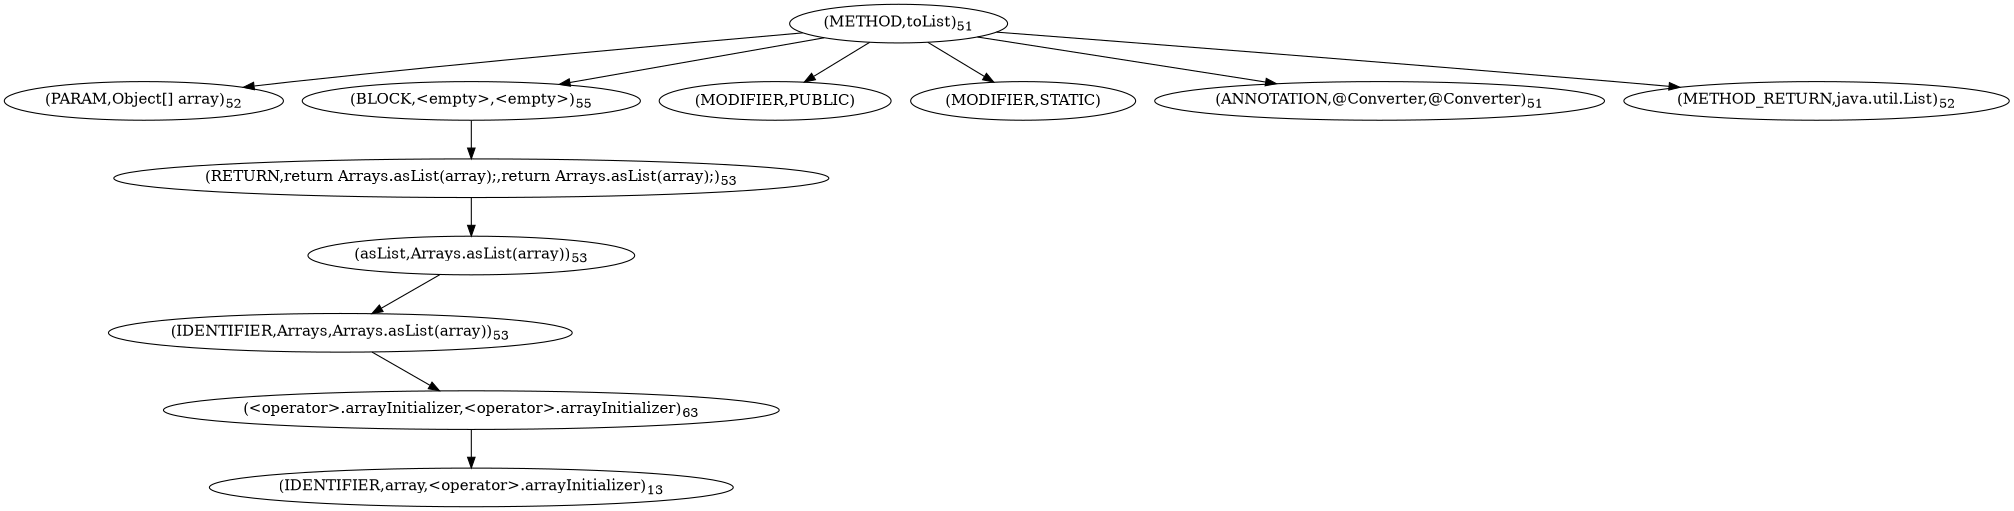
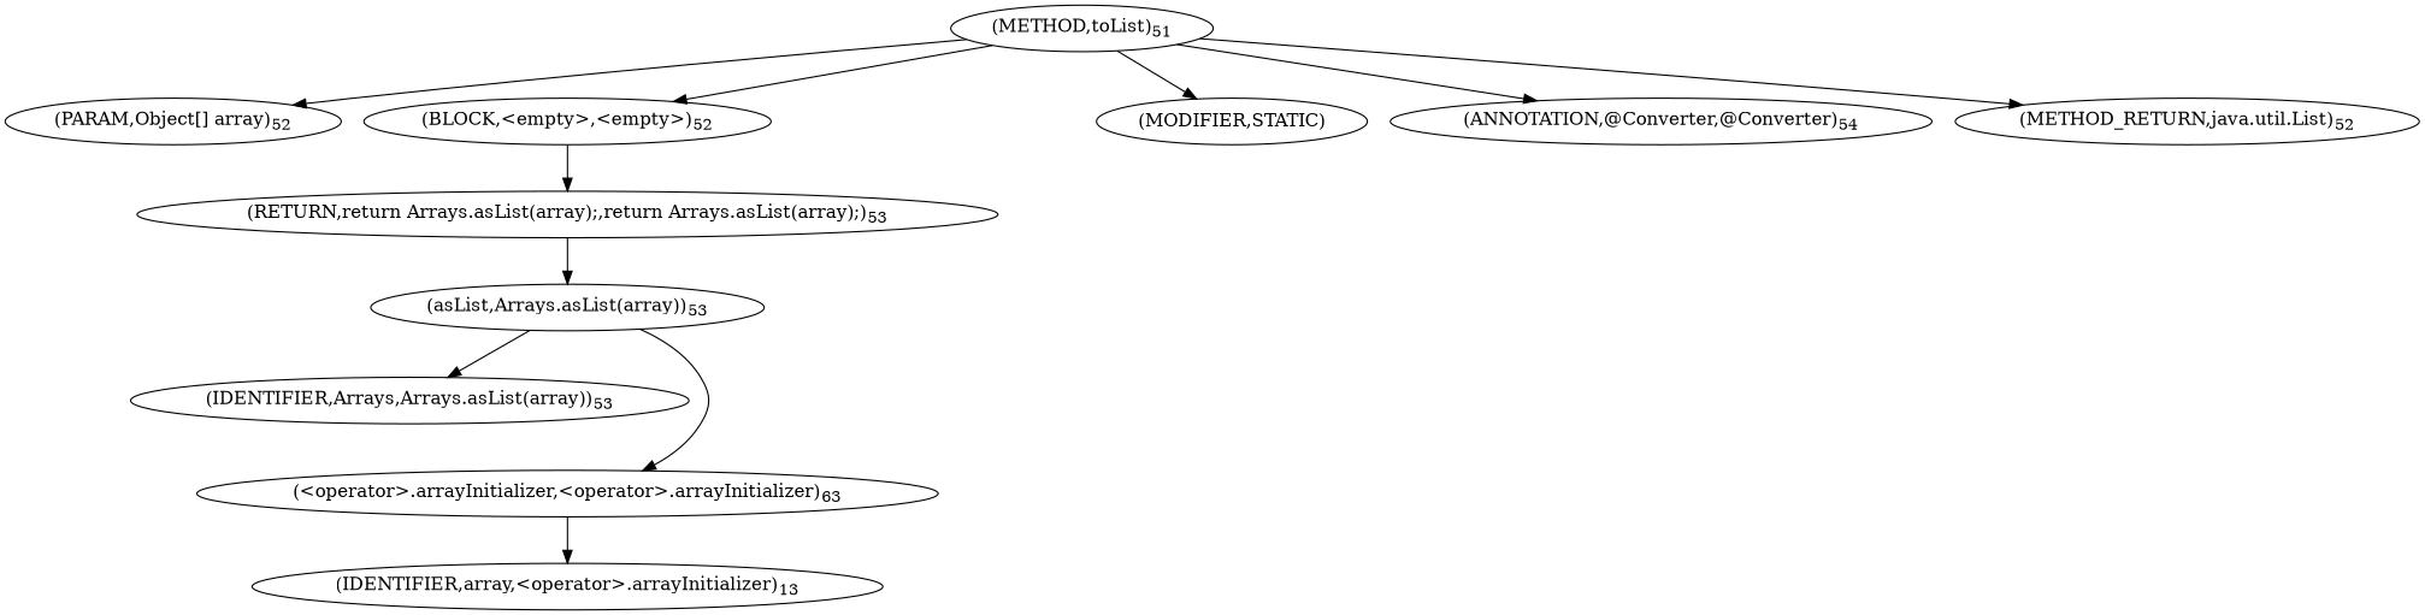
  digraph {
    n1 [label=<(METHOD,toList)<SUB>51</SUB>>]
    n2 [label=<(PARAM,Object[] array)<SUB>52</SUB>>]
-   n3 [label=<(BLOCK,&lt;empty&gt;,&lt;empty&gt;)<SUB>55</SUB>>]
-   n4 [label=<(MODIFIER,PUBLIC)>]
+   n3 [label=<(BLOCK,&lt;empty&gt;,&lt;empty&gt;)<SUB>52</SUB>>]
    n5 [label=<(MODIFIER,STATIC)>]
-   n6 [label=<(ANNOTATION,@Converter,@Converter)<SUB>51</SUB>>]
+   n6 [label=<(ANNOTATION,@Converter,@Converter)<SUB>54</SUB>>]
    n7 [label=<(METHOD_RETURN,java.util.List)<SUB>52</SUB>>]
    n8 [label=<(RETURN,return Arrays.asList(array);,return Arrays.asList(array);)<SUB>53</SUB>>]
    n9 [label=<(asList,Arrays.asList(array))<SUB>53</SUB>>]
    n10 [label=<(IDENTIFIER,Arrays,Arrays.asList(array))<SUB>53</SUB>>]
    n11 [label=<(&lt;operator&gt;.arrayInitializer,&lt;operator&gt;.arrayInitializer)<SUB>63</SUB>>]
    n12 [label=<(IDENTIFIER,array,&lt;operator&gt;.arrayInitializer)<SUB>13</SUB>>]
    n1 -> n2
    n1 -> n3
-   n1 -> n4
    n1 -> n5
    n1 -> n6
    n1 -> n7
    n3 -> n8
    n8 -> n9
    n9 -> n10
-   n10 -> n11
+   n9 -> n11
    n11 -> n12
  }
